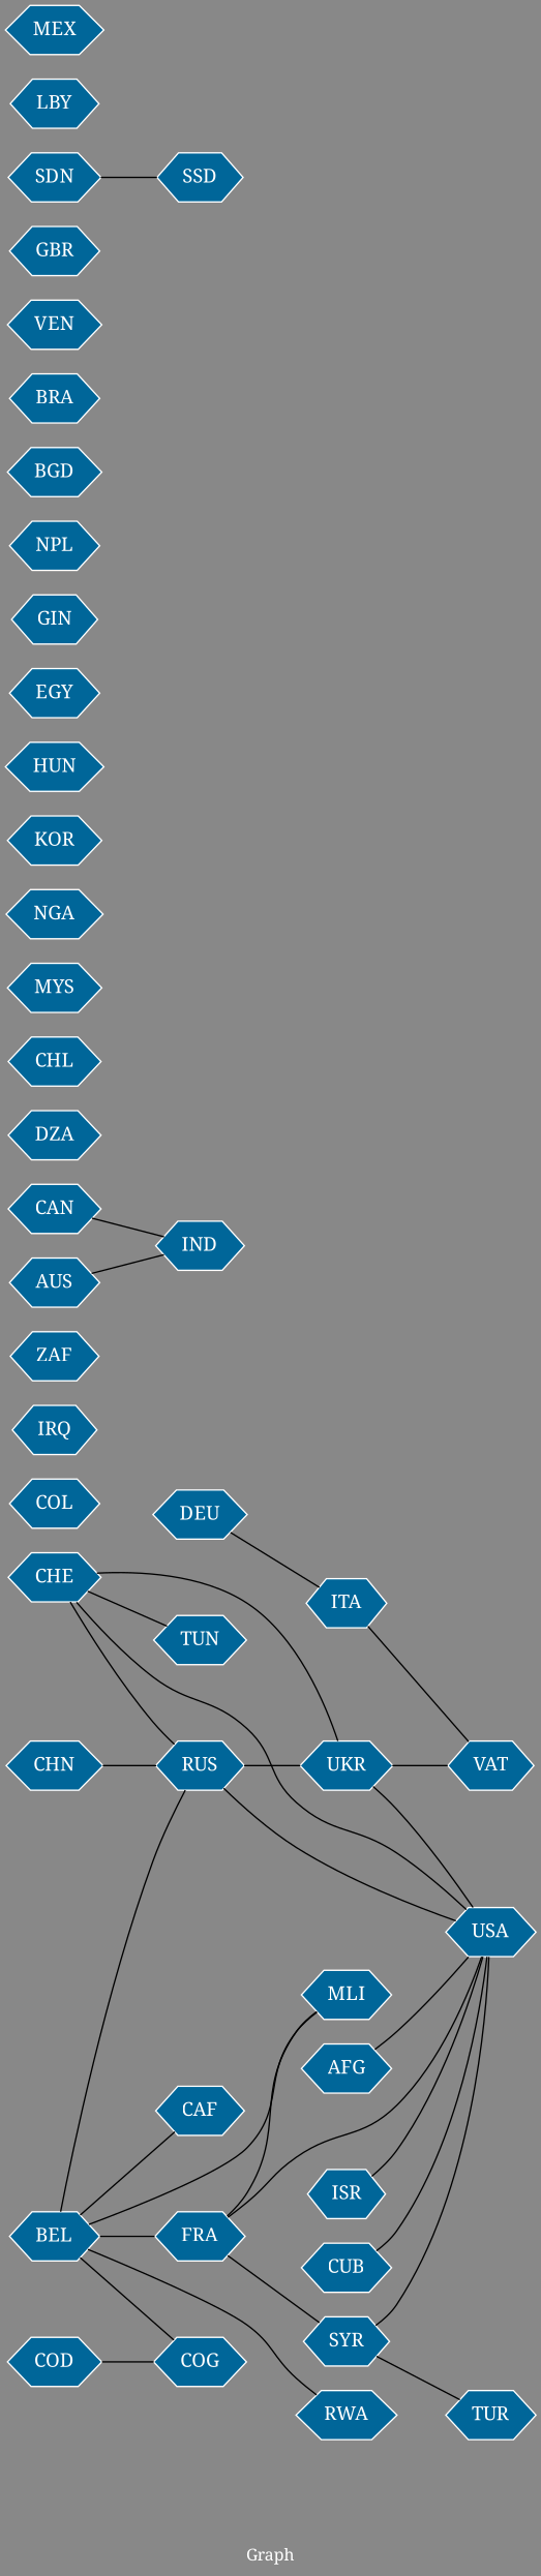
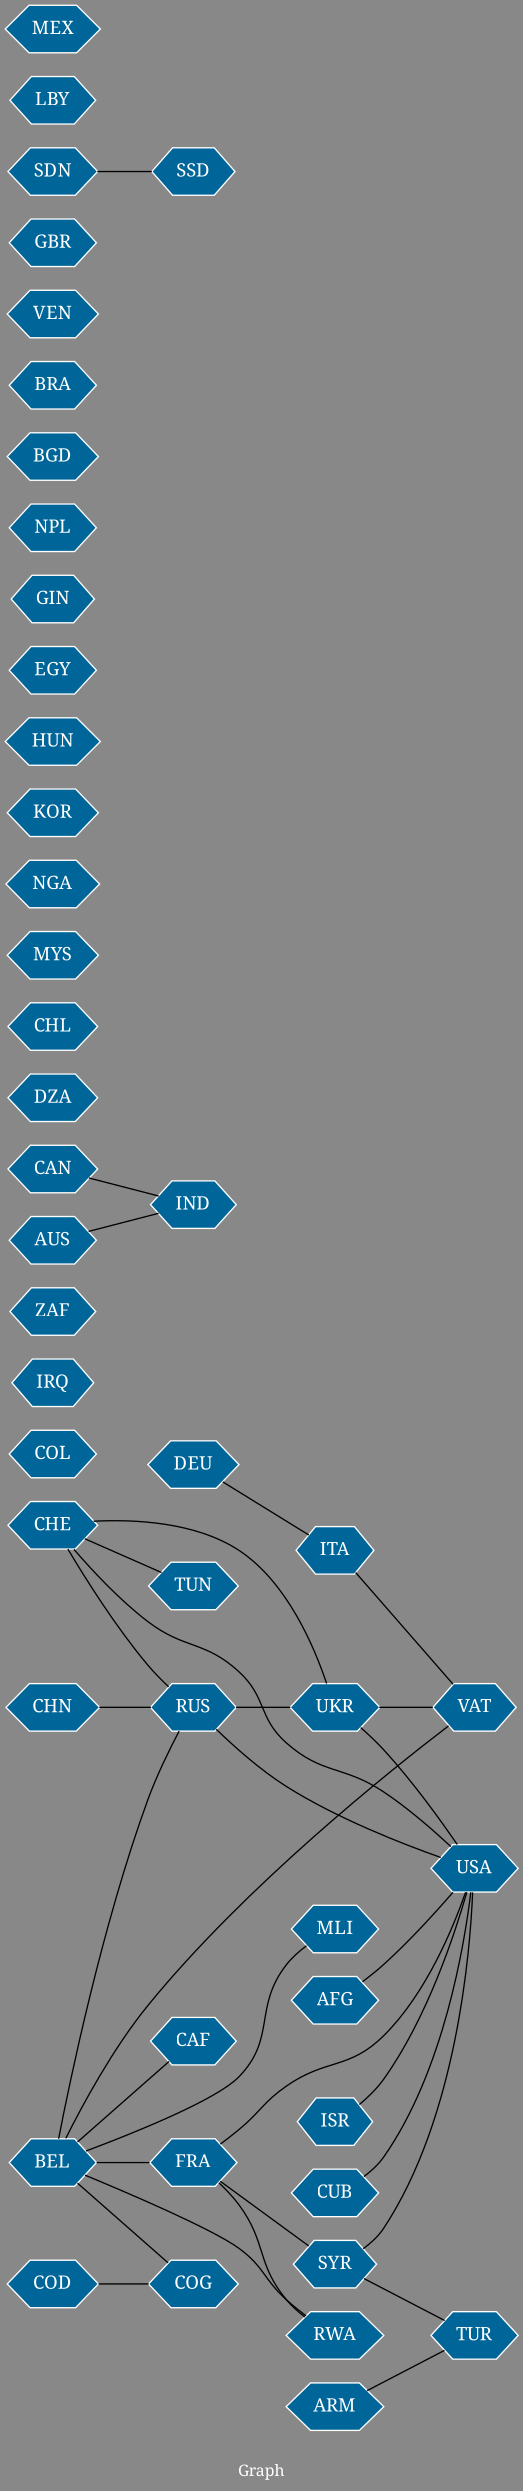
  graph {
    bgcolor="#888888"
    fontcolor=white
    fontname="Noto Serif"
    fontsize=12
    label="Graph"
    rankdir=LR
    node [color=white fillcolor="#006699" fontcolor=white fontname="Noto Serif" shape=hexagon style=filled]
    edge [arrowhead=open color=black fontcolor=white fontname="Noto Serif" fontsize=12 weight=1]
    n1 [label=UKR]
    n2 [label=USA]
    n3 [label=VAT]
    n4 [label=RUS]
    n5 [label=ITA]
    n6 [label=COL]
    n7 [label=CHE]
    n8 [label=TUN]
    n9 [label=ISR]
    n10 [label=IRQ]
    n11 [label=ZAF]
    n12 [label=BEL]
    n13 [label=RWA]
    n14 [label=FRA]
    n15 [label=CAF]
    n16 [label=COG]
    n17 [label=MLI]
    n18 [label=SYR]
    n19 [label=IND]
    n20 [label=CAN]
    n21 [label=DZA]
    n22 [label=CHL]
    n23 [label=CHN]
    n24 [label=MYS]
    n25 [label=CUB]
    n26 [label=DEU]
    n27 [label=NGA]
    n28 [label=TUR]
    n29 [label=AFG]
    n30 [label=KOR]
    n31 [label=HUN]
    n32 [label=EGY]
    n33 [label=GIN]
    n34 [label=NPL]
    n35 [label=BGD]
+   n36 [label=ARM]
    n37 [label=AUS]
    n38 [label=BRA]
    n39 [label=VEN]
    n40 [label=COD]
    n41 [label=GBR]
    n42 [label=SSD]
    n43 [label=SDN]
    n44 [label=LBY]
    n45 [label=MEX]
    n1 -- n2 [weight=10]
    n1 -- n3 [weight=2]
    n4 -- n1 [weight=52]
    n4 -- n2 [weight=8]
    n5 -- n3
    n7 -- n1 [weight=7]
    n7 -- n2
    n7 -- n4 [weight=2]
    n7 -- n8
    n9 -- n2 [weight=2]
+   n12 -- n3
    n12 -- n4 [weight=3]
    n12 -- n13 [weight=3]
    n12 -- n14 [weight=3]
    n12 -- n15
    n12 -- n16 [weight=2]
    n12 -- n17
    n14 -- n2
-   n14 -- n17
+   n14 -- n13
    n14 -- n18 [weight=3]
    n18 -- n2
    n18 -- n28
    n20 -- n19
    n23 -- n4 [weight=2]
    n25 -- n2
    n26 -- n5
    n29 -- n2 [weight=3]
+   n36 -- n28
    n37 -- n19
    n40 -- n16
    n43 -- n42 [weight=2]
  }
